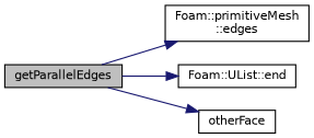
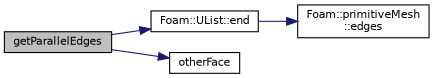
  digraph {
    rankdir=LR
    node [color=black fontname=Helvetica fontsize=10 shape=record]
    edge [color=midnightblue fontname=Helvetica fontsize=10 labelfontname=Helvetica labelfontsize=10 style=solid]
    n1 [fillcolor=grey75 fontcolor=black height=0.2 label=getParallelEdges style=filled width=0.4]
    n2 [height=0.2 label="Foam::primitiveMesh\l::edges" width=0.4]
    n3 [height=0.2 label="Foam::UList::end" width=0.4]
    n4 [height=0.2 label=otherFace width=0.4]
-   n1 -> n2
+   n3 -> n2
    n1 -> n3
    n1 -> n4
  }
